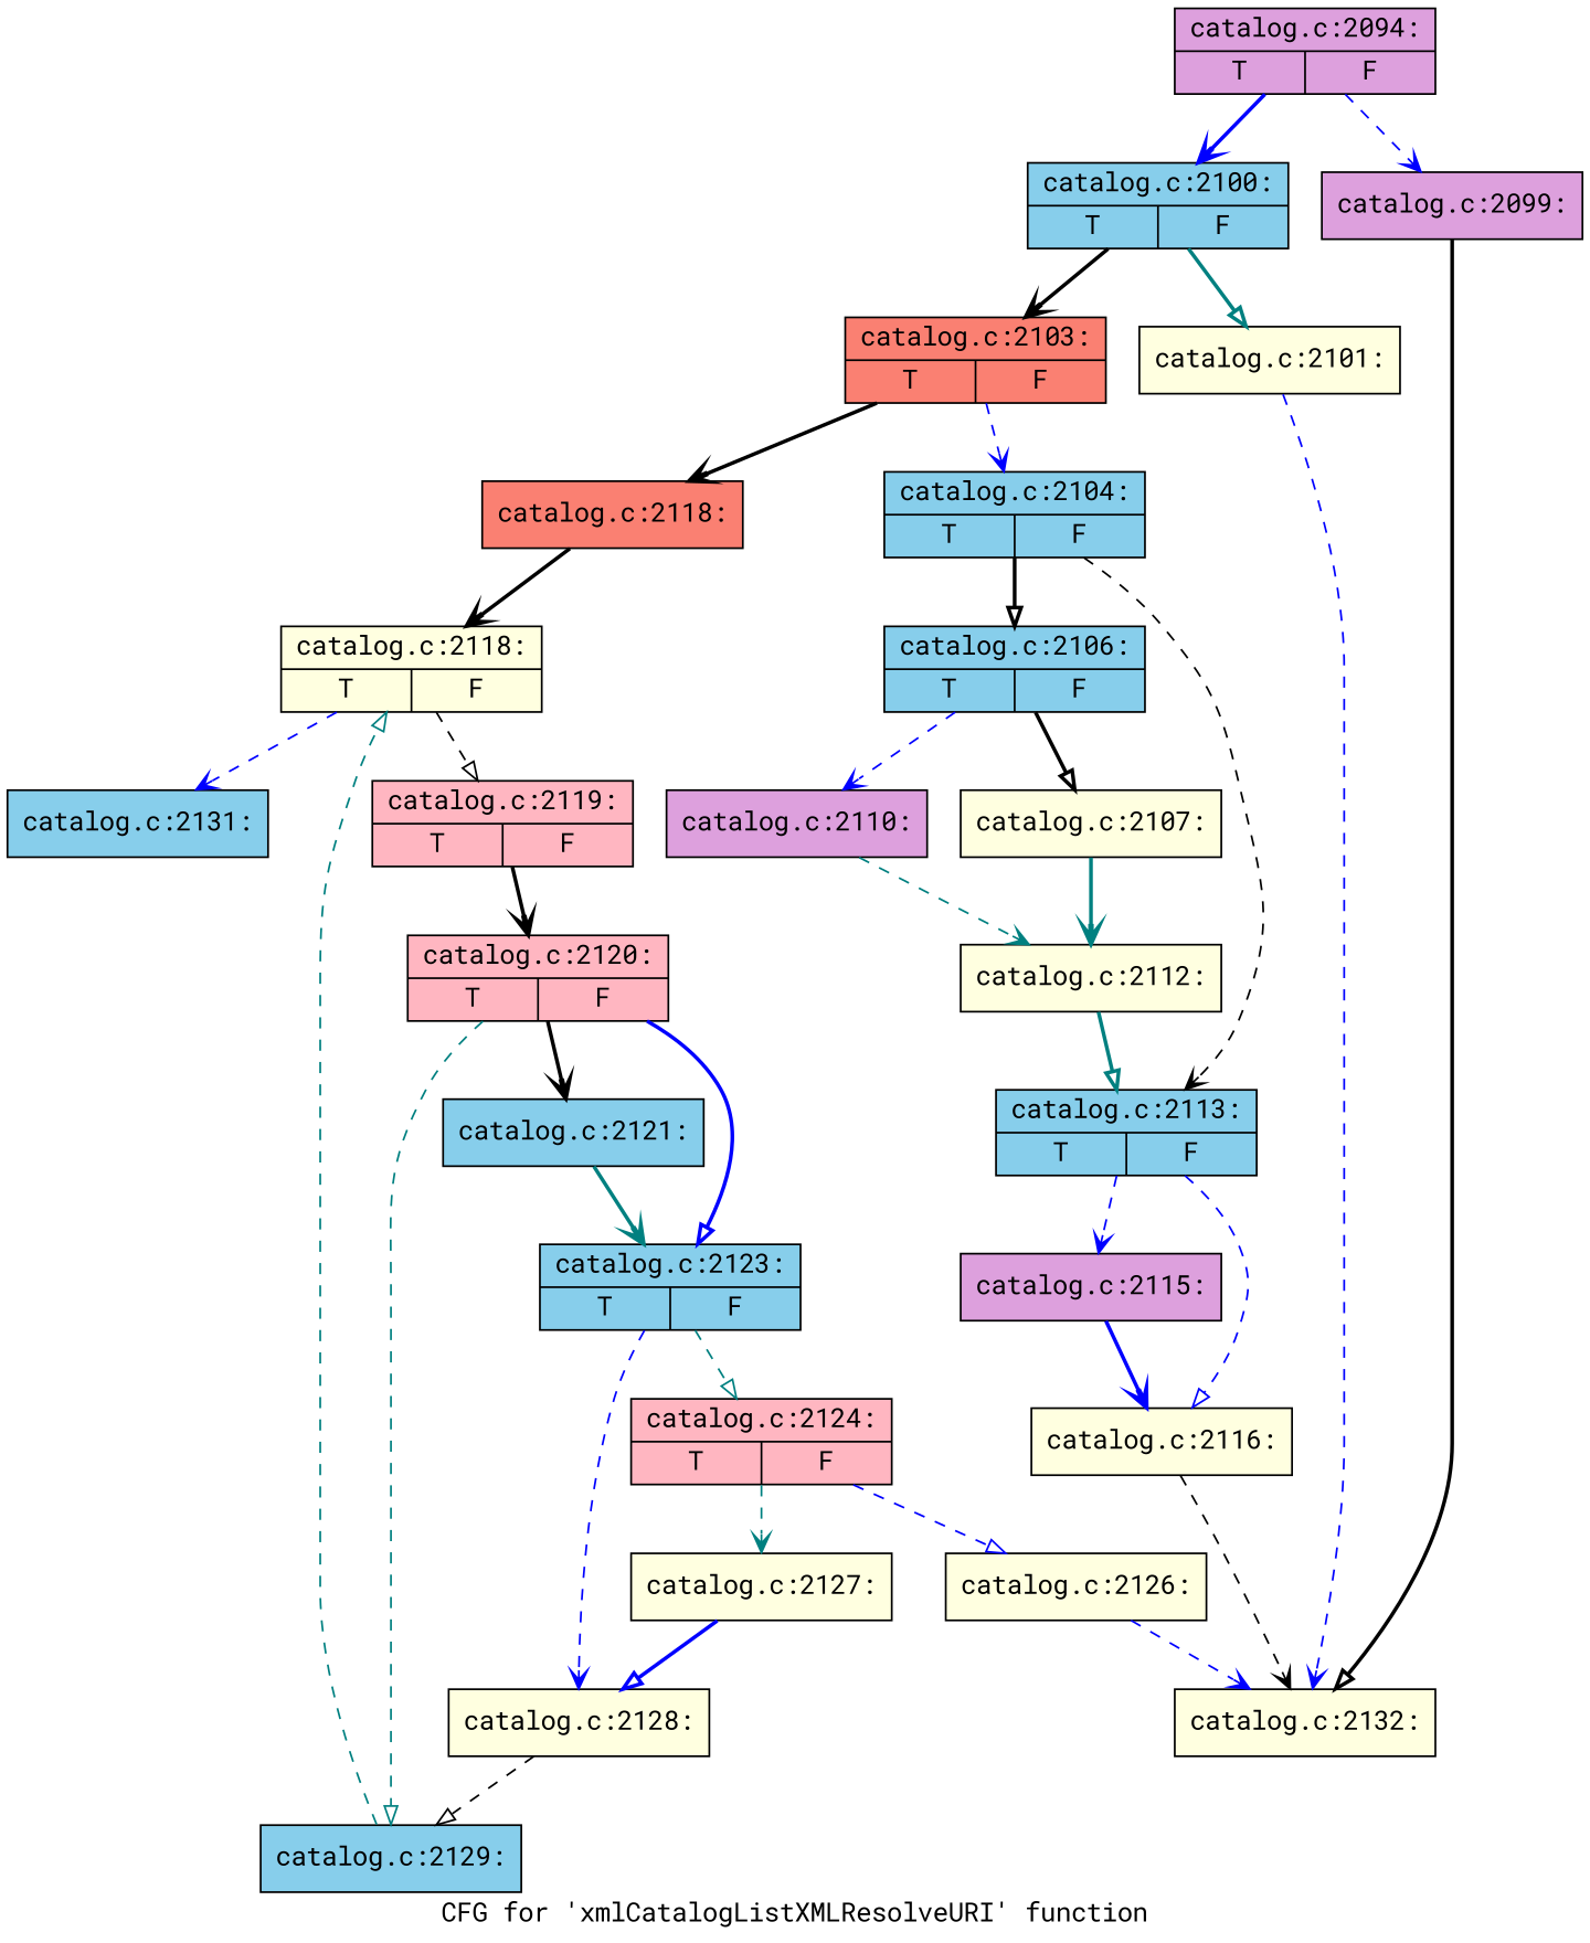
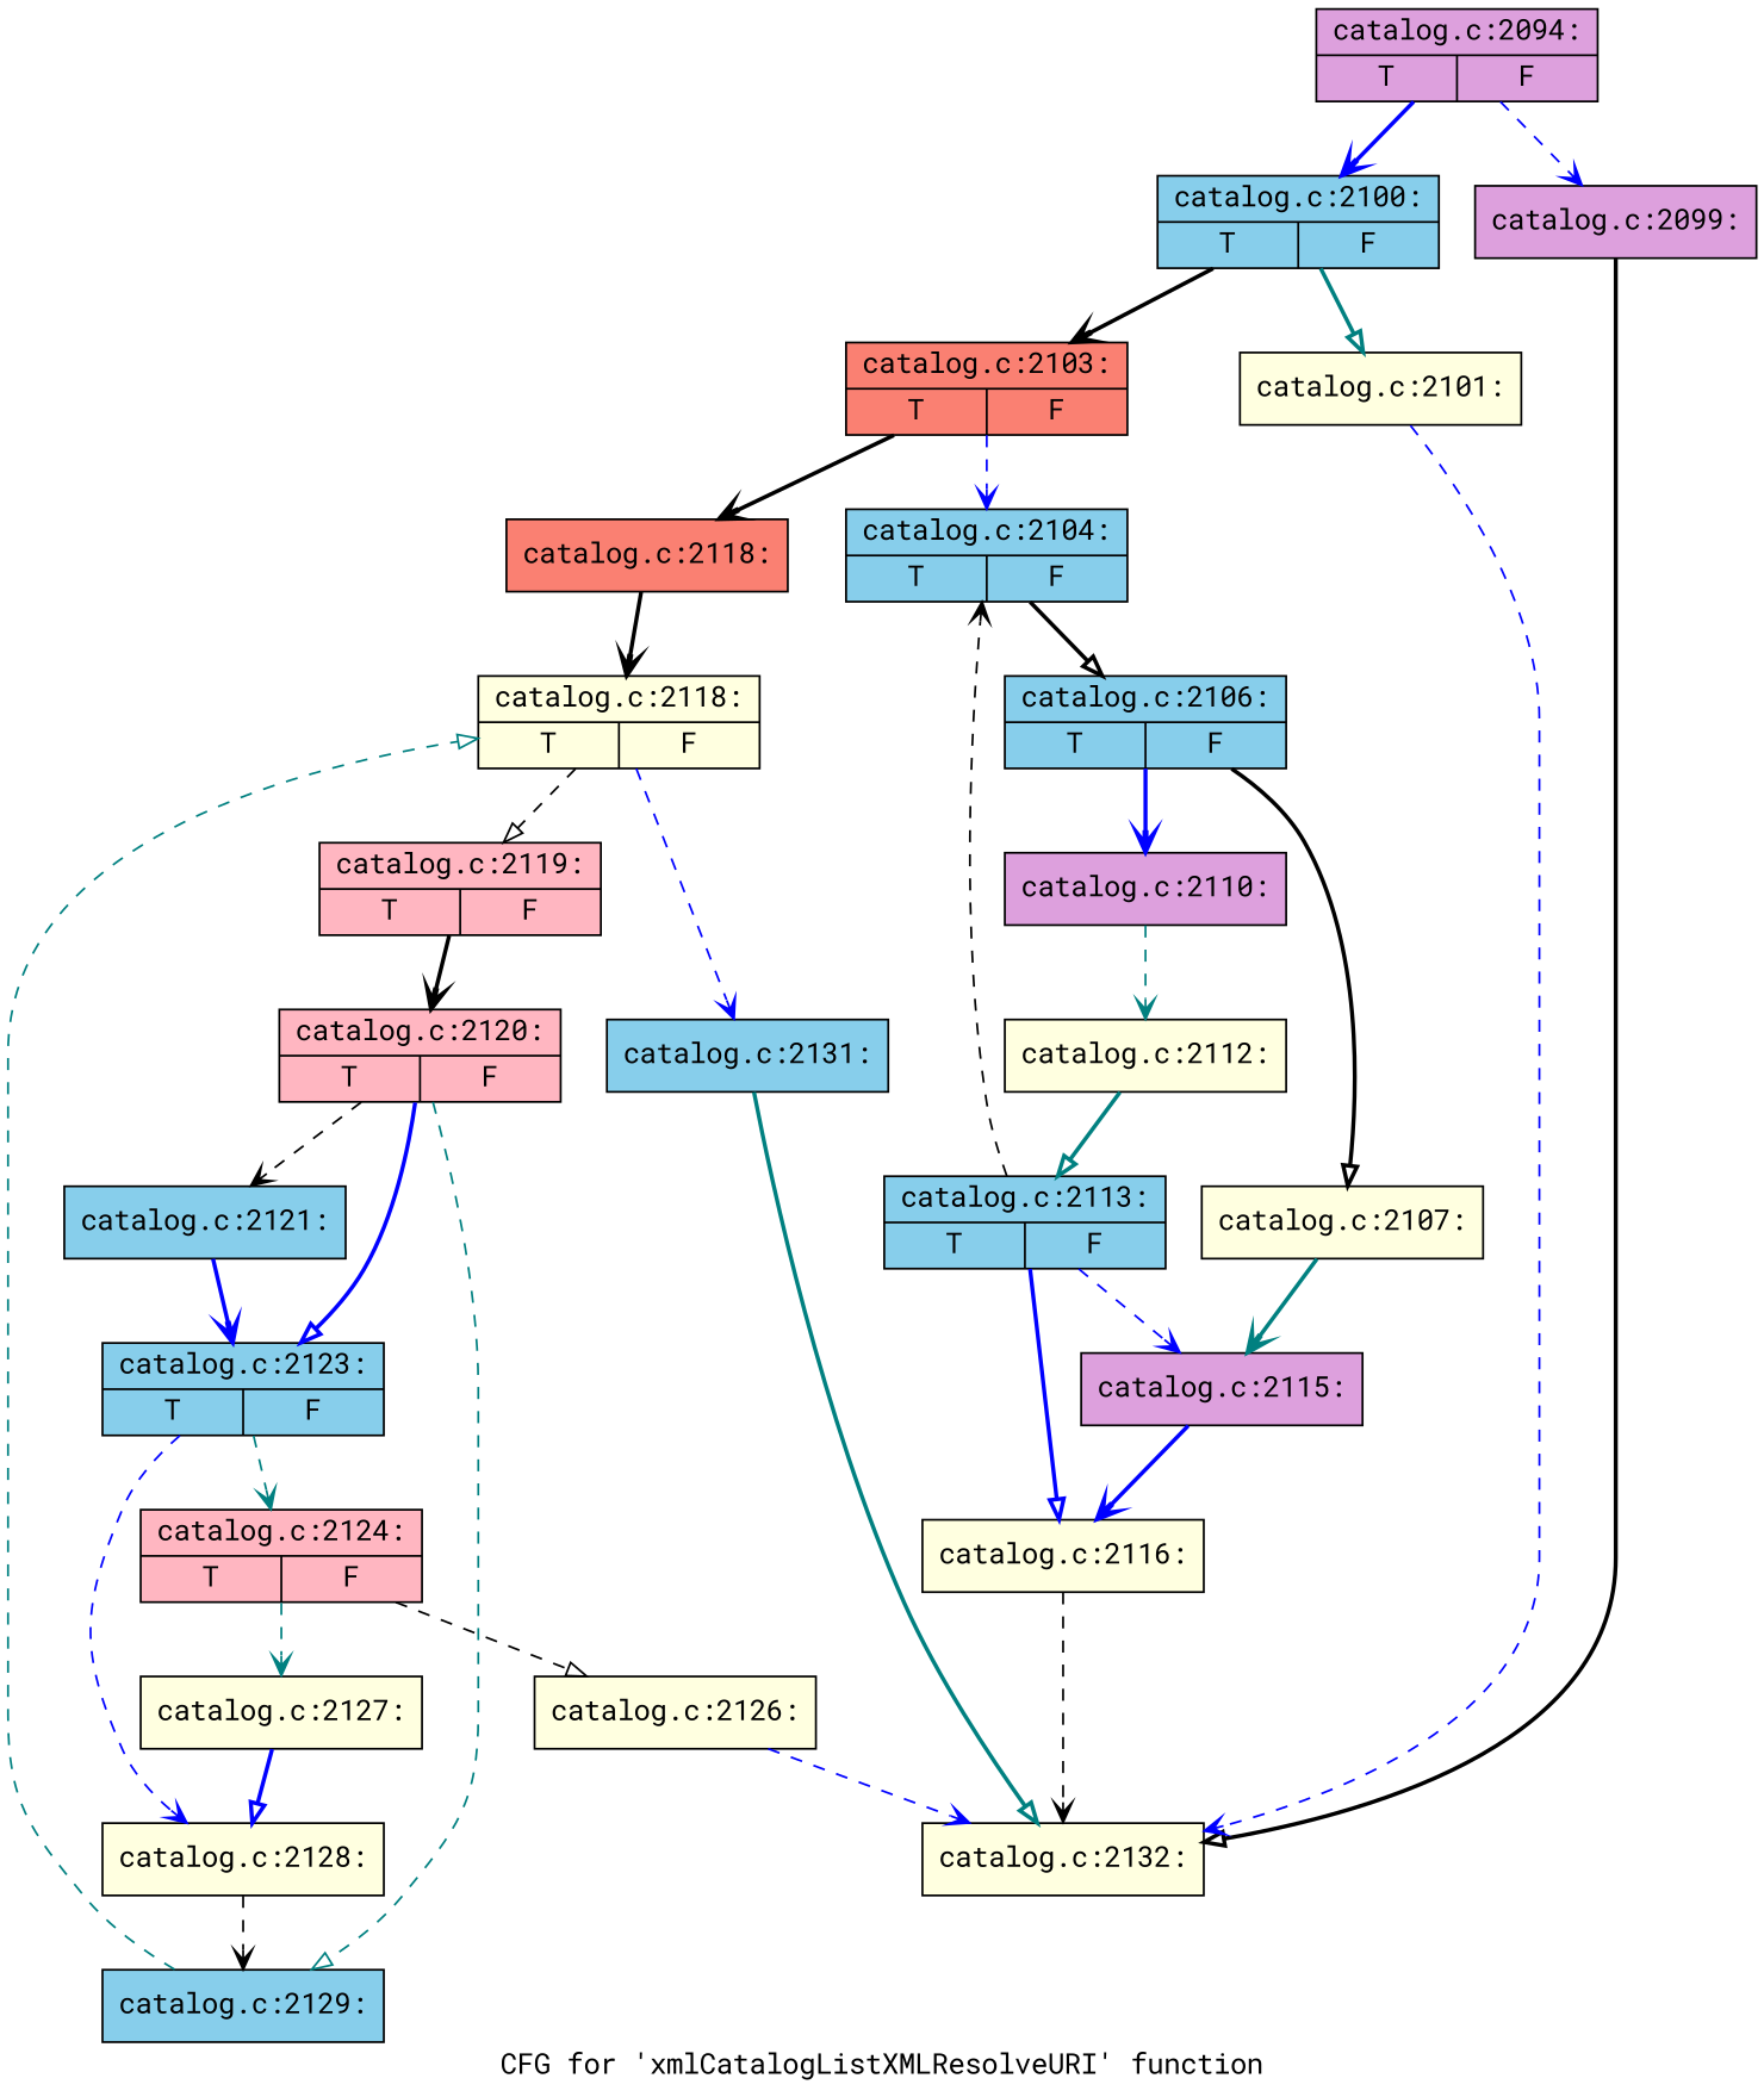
  digraph {
    fontname="Roboto Mono"
    label="CFG for 'xmlCatalogListXMLResolveURI' function"
    node [fillcolor=lightyellow fontname="Roboto Mono" shape=record style=filled]
    edge [arrowhead=vee color=blue fontname="Roboto Mono" style=dashed]
    n1 [fillcolor=plum label="{catalog.c:2094:|{<s0>T|<s1>F}}"]
    n2 [fillcolor=plum label="{catalog.c:2099:}"]
    n3 [fillcolor=skyblue label="{catalog.c:2100:|{<s0>T|<s1>F}}"]
    n4 [label="{catalog.c:2132:}"]
    n5 [label="{catalog.c:2101:}"]
    n6 [fillcolor=salmon label="{catalog.c:2103:|{<s0>T|<s1>F}}"]
    n7 [fillcolor=salmon label="{catalog.c:2118:}"]
    n8 [fillcolor=skyblue label="{catalog.c:2104:|{<s0>T|<s1>F}}"]
    n9 [label="{catalog.c:2118:|{<s0>T|<s1>F}}"]
    n10 [fillcolor=skyblue label="{catalog.c:2106:|{<s0>T|<s1>F}}"]
    n11 [fillcolor=skyblue label="{catalog.c:2113:|{<s0>T|<s1>F}}"]
    n12 [fillcolor=lightpink label="{catalog.c:2119:|{<s0>T|<s1>F}}"]
    n13 [fillcolor=skyblue label="{catalog.c:2131:}"]
    n14 [label="{catalog.c:2107:}"]
    n15 [fillcolor=plum label="{catalog.c:2110:}"]
    n16 [fillcolor=plum label="{catalog.c:2115:}"]
    n17 [label="{catalog.c:2116:}"]
    n18 [label="{catalog.c:2112:}"]
    n19 [fillcolor=lightpink label="{catalog.c:2120:|{<s0>T|<s1>F}}"]
    n20 [fillcolor=skyblue label="{catalog.c:2129:}"]
    n21 [fillcolor=skyblue label="{catalog.c:2121:}"]
    n22 [fillcolor=skyblue label="{catalog.c:2123:|{<s0>T|<s1>F}}"]
    n23 [fillcolor=lightpink label="{catalog.c:2124:|{<s0>T|<s1>F}}"]
    n24 [label="{catalog.c:2128:}"]
    n25 [label="{catalog.c:2126:}"]
    n26 [label="{catalog.c:2127:}"]
    n1 -> n2
    n1 -> n3 [style=bold]
    n2 -> n4 [arrowhead=onormal color=black style=bold]
    n3 -> n5 [arrowhead=onormal color=teal style=bold]
    n3 -> n6 [color=black style=bold]
    n5 -> n4
    n6 -> n7 [color=black style=bold]
    n6 -> n8
    n7 -> n9 [color=black style=bold]
    n8 -> n10 [arrowhead=onormal color=black style=bold]
-   n8 -> n11 [color=black]
+   n11 -> n8 [color=black]
    n9 -> n12 [arrowhead=onormal color=black]
    n9 -> n13
    n10 -> n14 [arrowhead=onormal color=black style=bold]
-   n10 -> n15
+   n10 -> n15 [style=bold]
    n11 -> n16
-   n11 -> n17 [arrowhead=onormal]
+   n11 -> n17 [arrowhead=onormal style=bold]
    n12 -> n19 [color=black style=bold]
-   n14 -> n18 [color=teal style=bold]
+   n13 -> n4 [arrowhead=onormal color=teal style=bold]
+   n14 -> n16 [color=teal style=bold]
    n15 -> n18 [color=teal]
    n16 -> n17 [style=bold]
    n17 -> n4 [color=black]
    n18 -> n11 [arrowhead=onormal color=teal style=bold]
    n19 -> n20 [arrowhead=onormal color=teal]
-   n19 -> n21 [color=black style=bold]
+   n19 -> n21 [color=black]
    n19 -> n22 [arrowhead=onormal style=bold]
    n20 -> n9 [arrowhead=onormal color=teal]
-   n21 -> n22 [color=teal style=bold]
-   n22 -> n23 [arrowhead=onormal color=teal]
+   n21 -> n22 [style=bold]
+   n22 -> n23 [color=teal]
    n22 -> n24
-   n23 -> n25 [arrowhead=onormal]
+   n23 -> n25 [arrowhead=onormal color=black]
    n23 -> n26 [color=teal]
-   n24 -> n20 [arrowhead=onormal color=black]
+   n24 -> n20 [color=black]
    n25 -> n4
    n26 -> n24 [arrowhead=onormal style=bold]
  }
